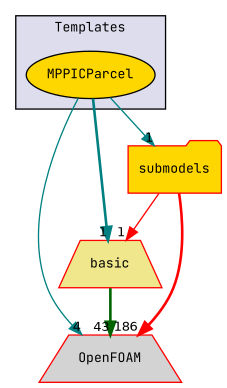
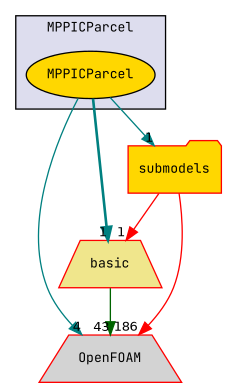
  digraph {
    compound=true
    fontname="JetBrains Mono"
    node [fillcolor=gold fontname="JetBrains Mono" fontsize=10 shape=trapezium style=filled color=red]
    edge [color=teal fontname="JetBrains Mono" headlabel=1 labeldistance=1.5 labelfontname=Helvetica labelfontsize=10 style=solid]
    n1 [label=MPPICParcel pencolor=black shape=ellipse color=""]
    n2 [fillcolor=lightgrey label=OpenFOAM]
    n3 [fillcolor=khaki label=basic]
    n4 [label=submodels shape=folder]
    subgraph cluster_1 {
      bgcolor="#ddddee"
      fontsize=10
-     label=Templates
+     label=MPPICParcel
      pencolor=black
      n1
    }
    n1 -> n2 [headlabel=4]
    n1 -> n3 [style=bold]
    n1 -> n4
-   n3 -> n2 [color=darkgreen headlabel=43 style=bold]
-   n4 -> n2 [color=red headlabel=186 style=bold]
+   n3 -> n2 [color=darkgreen headlabel=43]
+   n4 -> n2 [color=red headlabel=186]
    n4 -> n3 [color=red]
  }
